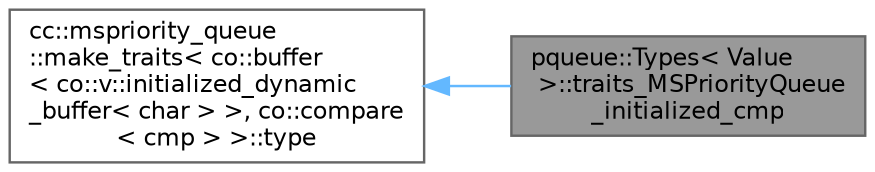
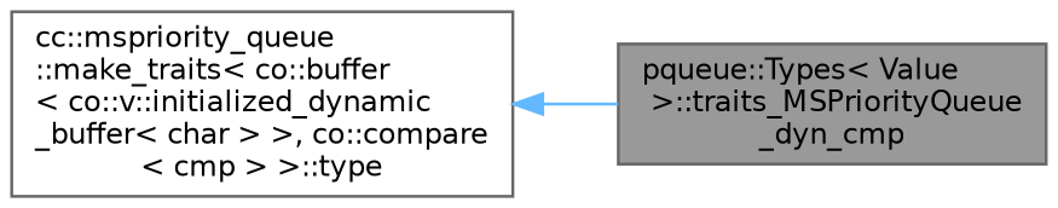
  digraph {
    rankdir=LR
    node [color=gray40 fontname=Helvetica fontsize=10 shape=box style=filled]
-   n1 [fillcolor=grey60 fontcolor=black height=0.2 label="pqueue::Types\< Value\l \>::traits_MSPriorityQueue\l_initialized_cmp" width=0.4]
+   n1 [fillcolor=grey60 fontcolor=black height=0.2 label="pqueue::Types\< Value\l \>::traits_MSPriorityQueue\l_dyn_cmp" width=0.4]
    n2 [fillcolor=white height=0.2 label="cc::mspriority_queue\l::make_traits\< co::buffer\l\< co::v::initialized_dynamic\l_buffer\< char \> \>, co::compare\l\< cmp \> \>::type" width=0.4]
    n2 -> n1 [color=steelblue1 dir=back fontname=Helvetica fontsize=10 labelfontname=Helvetica labelfontsize=10 style=solid]
  }
